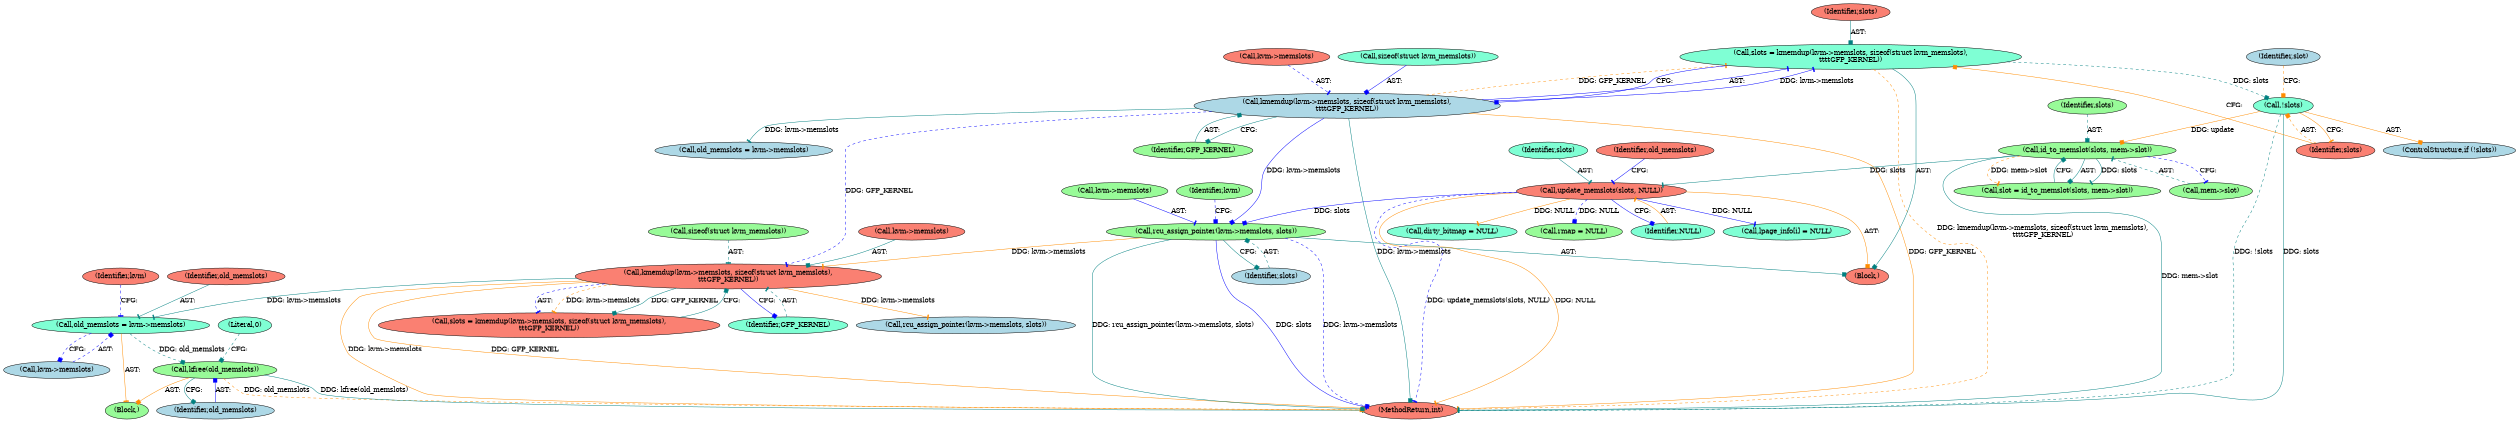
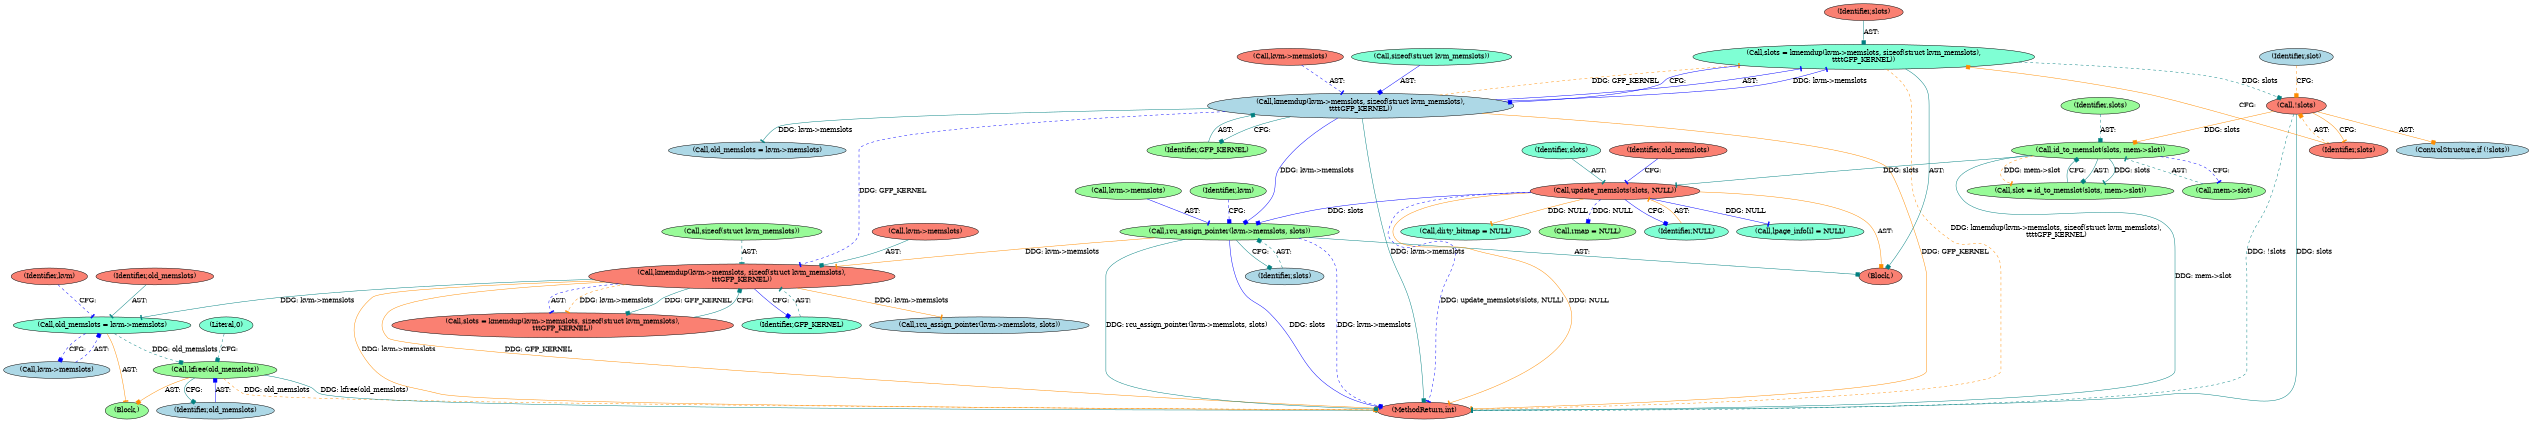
  digraph {
    node [fillcolor=palegreen style=filled]
    edge [arrowhead=box color=teal style=solid]
    n1 [label="(Call,kfree(old_memslots))"]
    n2 [fillcolor=salmon label="(MethodReturn,int)"]
    n3 [fillcolor=lightblue label="(Identifier,old_memslots)"]
    n4 [label="(Block,)"]
    n5 [fillcolor=aquamarine label="(Call,old_memslots = kvm->memslots)"]
    n6 [fillcolor=lightblue label="(Call,kvm->memslots)"]
    n7 [fillcolor=salmon label="(Call,kmemdup(kvm->memslots, sizeof(struct kvm_memslots),\n\t\t\tGFP_KERNEL))"]
    n8 [fillcolor=lightblue label="(Call,rcu_assign_pointer(kvm->memslots, slots))"]
    n9 [fillcolor=salmon label="(Call,slots = kmemdup(kvm->memslots, sizeof(struct kvm_memslots),\n\t\t\tGFP_KERNEL))"]
    n10 [fillcolor=aquamarine label="(Identifier,GFP_KERNEL)"]
    n11 [label="(Call,rcu_assign_pointer(kvm->memslots, slots))"]
    n12 [fillcolor=lightblue label="(Identifier,slots)"]
    n13 [fillcolor=salmon label="(Block,)"]
    n14 [fillcolor=lightblue label="(Call,kmemdup(kvm->memslots, sizeof(struct kvm_memslots),\n\t\t\t\tGFP_KERNEL))"]
    n15 [fillcolor=aquamarine label="(Call,slots = kmemdup(kvm->memslots, sizeof(struct kvm_memslots),\n\t\t\t\tGFP_KERNEL))"]
    n16 [fillcolor=lightblue label="(Call,old_memslots = kvm->memslots)"]
    n17 [label="(Identifier,GFP_KERNEL)"]
-   n18 [fillcolor=aquamarine label="(Call,!slots)"]
+   n18 [fillcolor=salmon label="(Call,!slots)"]
    n19 [fillcolor=salmon label="(Call,update_memslots(slots, NULL))"]
    n20 [fillcolor=aquamarine label="(Call,dirty_bitmap = NULL)"]
    n21 [label="(Call,rmap = NULL)"]
    n22 [fillcolor=aquamarine label="(Identifier,NULL)"]
    n23 [fillcolor=aquamarine label="(Call,lpage_info[i] = NULL)"]
    n24 [label="(Call,id_to_memslot(slots, mem->slot))"]
    n25 [label="(Call,mem->slot)"]
    n26 [label="(Call,slot = id_to_memslot(slots, mem->slot))"]
    n27 [fillcolor=lightblue label="(ControlStructure,if (!slots))"]
    n28 [fillcolor=salmon label="(Identifier,slots)"]
    n29 [fillcolor=salmon label="(Call,kvm->memslots)"]
    n30 [label="(Identifier,slots)"]
    n31 [label="(Call,sizeof(struct kvm_memslots))"]
    n32 [fillcolor=aquamarine label="(Identifier,slots)"]
    n33 [label="(Call,kvm->memslots)"]
    n34 [fillcolor=aquamarine label="(Literal,0)"]
    n35 [fillcolor=salmon label="(Identifier,slots)"]
    n36 [fillcolor=salmon label="(Identifier,old_memslots)"]
    n37 [fillcolor=lightblue label="(Identifier,slot)"]
    n38 [fillcolor=aquamarine label="(Call,sizeof(struct kvm_memslots))"]
    n39 [fillcolor=salmon label="(Identifier,kvm)"]
    n40 [fillcolor=salmon label="(Call,kvm->memslots)"]
    n41 [label="(Identifier,kvm)"]
    n42 [fillcolor=salmon label="(Identifier,old_memslots)"]
    n1 -> n2 [arrowhead=tee color=darkorange label="DDG: old_memslots" style=dashed]
    n1 -> n2 [arrowhead=tee label="DDG: kfree(old_memslots)"]
    n1 -> n3 [label="CFG: "]
    n1 -> n4 [color=darkorange label="AST: "]
    n3 -> n1 [color=blue label="AST: "]
    n5 -> n1 [label="DDG: old_memslots" style=dashed]
    n5 -> n4 [arrowhead=tee color=darkorange label="AST: "]
    n5 -> n6 [color=blue label="CFG: " style=dashed]
    n6 -> n5 [color=blue label="AST: " style=dashed]
    n7 -> n2 [color=darkorange label="DDG: kvm->memslots"]
    n7 -> n2 [color=darkorange label="DDG: GFP_KERNEL"]
    n7 -> n5 [arrowhead=tee label="DDG: kvm->memslots"]
    n7 -> n8 [arrowhead=tee color=darkorange label="DDG: kvm->memslots"]
    n7 -> n9 [arrowhead=tee color=blue label="AST: " style=dashed]
    n7 -> n9 [arrowhead=tee color=darkorange label="DDG: kvm->memslots" style=dashed]
    n7 -> n9 [label="DDG: GFP_KERNEL"]
    n7 -> n10 [color=blue label="CFG: "]
    n9 -> n7 [label="CFG: "]
    n10 -> n7 [arrowhead=tee label="AST: " style=dashed]
    n11 -> n2 [color=blue label="DDG: kvm->memslots" style=dashed]
    n11 -> n2 [label="DDG: rcu_assign_pointer(kvm->memslots, slots)"]
    n11 -> n2 [arrowhead=tee color=blue label="DDG: slots"]
    n11 -> n7 [arrowhead=tee color=darkorange label="DDG: kvm->memslots"]
    n11 -> n12 [label="CFG: "]
    n11 -> n13 [label="AST: "]
    n12 -> n11 [label="AST: " style=dashed]
    n14 -> n2 [label="DDG: kvm->memslots"]
    n14 -> n2 [arrowhead=tee color=darkorange label="DDG: GFP_KERNEL"]
    n14 -> n7 [arrowhead=tee color=blue label="DDG: GFP_KERNEL" style=dashed]
    n14 -> n11 [color=blue label="DDG: kvm->memslots"]
    n14 -> n15 [arrowhead=tee color=blue label="AST: "]
    n14 -> n15 [arrowhead=tee color=blue label="DDG: kvm->memslots"]
    n14 -> n15 [arrowhead=tee color=darkorange label="DDG: GFP_KERNEL" style=dashed]
    n14 -> n16 [arrowhead=tee label="DDG: kvm->memslots"]
    n14 -> n17 [label="CFG: "]
    n15 -> n2 [arrowhead=tee color=darkorange label="DDG: kmemdup(kvm->memslots, sizeof(struct kvm_memslots),\n\t\t\t\tGFP_KERNEL)" style=dashed]
    n15 -> n13 [label="AST: "]
    n15 -> n14 [color=blue label="CFG: "]
    n15 -> n18 [label="DDG: slots" style=dashed]
    n17 -> n14 [label="AST: "]
    n18 -> n2 [arrowhead=tee label="DDG: !slots" style=dashed]
    n18 -> n2 [arrowhead=tee label="DDG: slots"]
-   n18 -> n24 [color=darkorange label="DDG: update"]
+   n18 -> n24 [color=darkorange label="DDG: slots"]
    n18 -> n27 [color=darkorange label="AST: "]
    n18 -> n28 [arrowhead=tee color=darkorange label="CFG: "]
    n19 -> n2 [arrowhead=tee color=darkorange label="DDG: NULL"]
    n19 -> n2 [arrowhead=tee color=blue label="DDG: update_memslots(slots, NULL)" style=dashed]
    n19 -> n11 [color=blue label="DDG: slots"]
    n19 -> n13 [color=darkorange label="AST: "]
    n19 -> n20 [arrowhead=tee color=darkorange label="DDG: NULL"]
    n19 -> n21 [color=blue label="DDG: NULL" style=dashed]
    n19 -> n22 [color=blue label="CFG: "]
    n19 -> n23 [arrowhead=tee color=blue label="DDG: NULL"]
    n22 -> n19 [arrowhead=tee color=darkorange label="AST: "]
    n24 -> n2 [arrowhead=tee label="DDG: mem->slot"]
    n24 -> n19 [arrowhead=tee label="DDG: slots"]
    n24 -> n25 [arrowhead=tee color=blue label="CFG: " style=dashed]
    n24 -> n26 [label="AST: "]
    n24 -> n26 [arrowhead=tee label="DDG: slots"]
    n24 -> n26 [arrowhead=tee color=darkorange label="DDG: mem->slot" style=dashed]
    n25 -> n24 [arrowhead=tee label="AST: " style=dashed]
    n26 -> n24 [label="CFG: "]
    n28 -> n15 [color=darkorange label="CFG: "]
    n28 -> n18 [color=darkorange label="AST: " style=dashed]
    n29 -> n7 [label="AST: "]
    n30 -> n24 [label="AST: " style=dashed]
    n31 -> n7 [arrowhead=tee label="AST: " style=dashed]
    n32 -> n19 [arrowhead=tee label="AST: "]
    n33 -> n11 [arrowhead=tee color=blue label="AST: "]
    n34 -> n1 [label="CFG: " style=dashed]
    n35 -> n15 [label="AST: "]
    n36 -> n19 [arrowhead=tee color=blue label="CFG: "]
    n37 -> n18 [color=darkorange label="CFG: " style=dashed]
    n38 -> n14 [color=blue label="AST: "]
    n39 -> n5 [arrowhead=tee color=blue label="CFG: " style=dashed]
    n40 -> n14 [arrowhead=tee color=blue label="AST: " style=dashed]
    n41 -> n11 [color=blue label="CFG: " style=dashed]
    n42 -> n5 [arrowhead=tee label="AST: "]
  }
